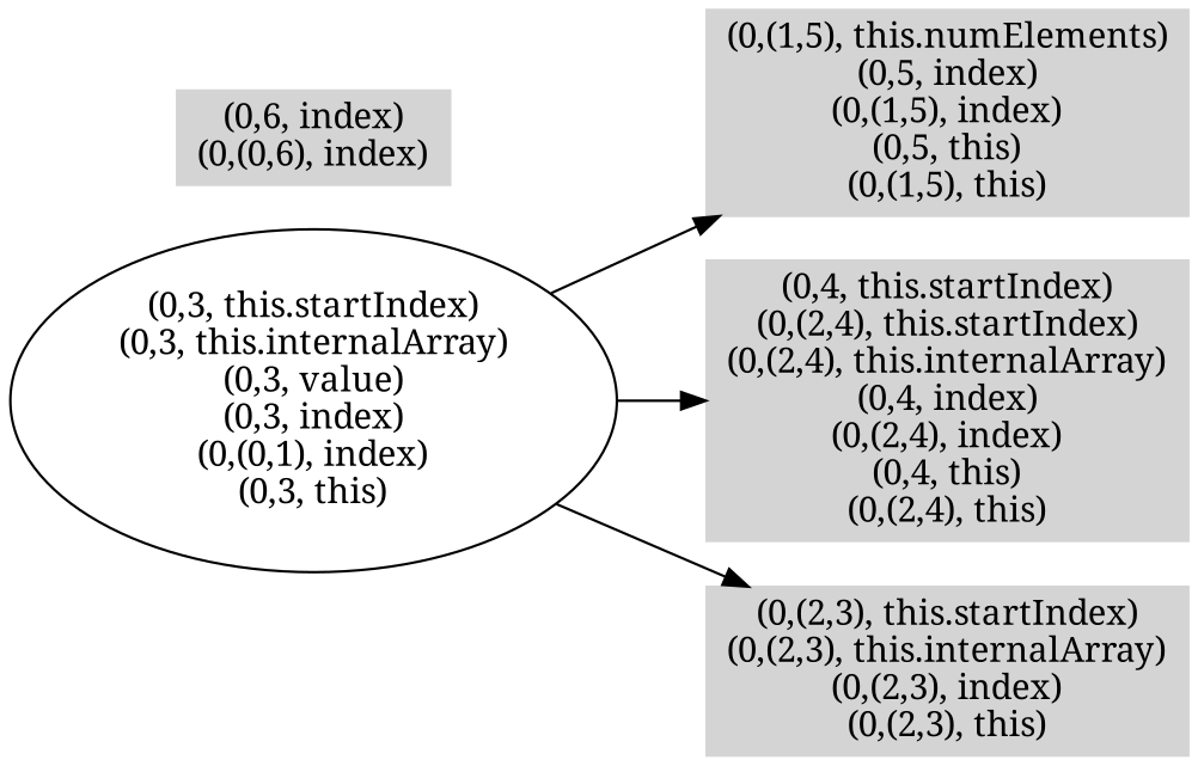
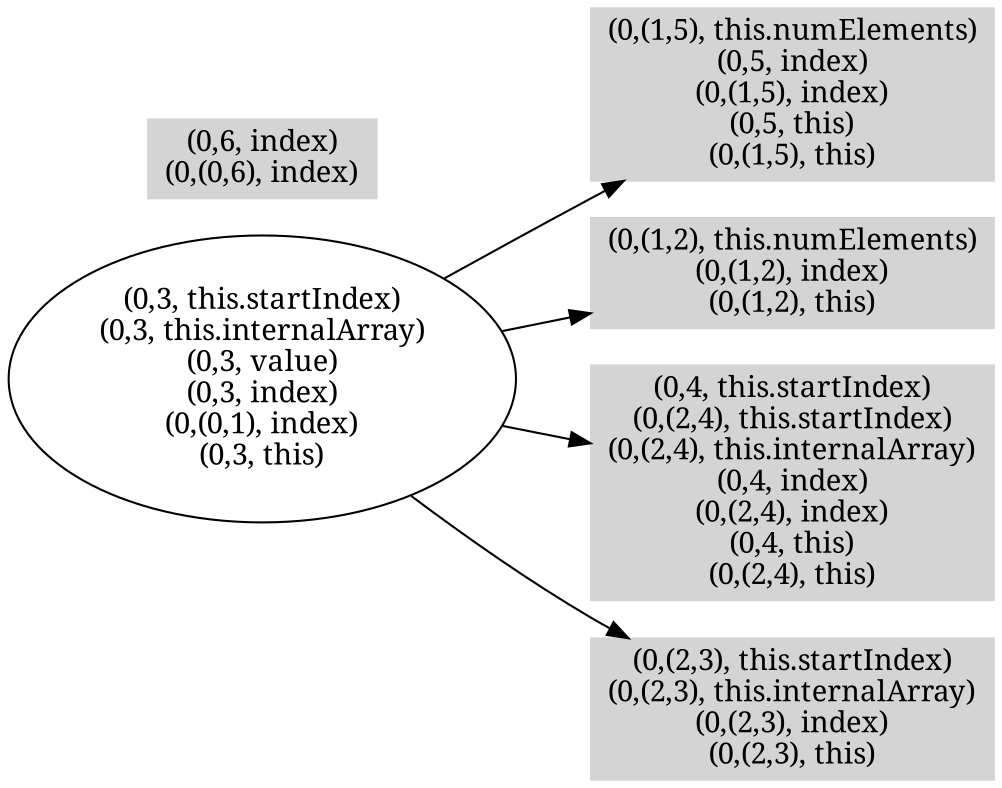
  digraph {
    rankdir=LR
    fontname="Noto Serif"
    node [color=".0 .0 .83" shape=box style=filled fontname="Noto Serif"]
    edge [fontname="Noto Serif"]
    n1 [label="(0,(1,5), this.numElements)\n(0,5, index)\n(0,(1,5), index)\n(0,5, this)\n(0,(1,5), this)"]
+   n2 [label="(0,(1,2), this.numElements)\n(0,(1,2), index)\n(0,(1,2), this)"]
    n3 [label="(0,4, this.startIndex)\n(0,(2,4), this.startIndex)\n(0,(2,4), this.internalArray)\n(0,4, index)\n(0,(2,4), index)\n(0,4, this)\n(0,(2,4), this)"]
    n4 [label="(0,(2,3), this.startIndex)\n(0,(2,3), this.internalArray)\n(0,(2,3), index)\n(0,(2,3), this)"]
    n5 [label="(0,3, this.startIndex)\n(0,3, this.internalArray)\n(0,3, value)\n(0,3, index)\n(0,(0,1), index)\n(0,3, this)" color="" shape="" style=""]
    n6 [label="(0,6, index)\n(0,(0,6), index)"]
    n5 -> n1
+   n5 -> n2
    n5 -> n3
    n5 -> n4
  }
